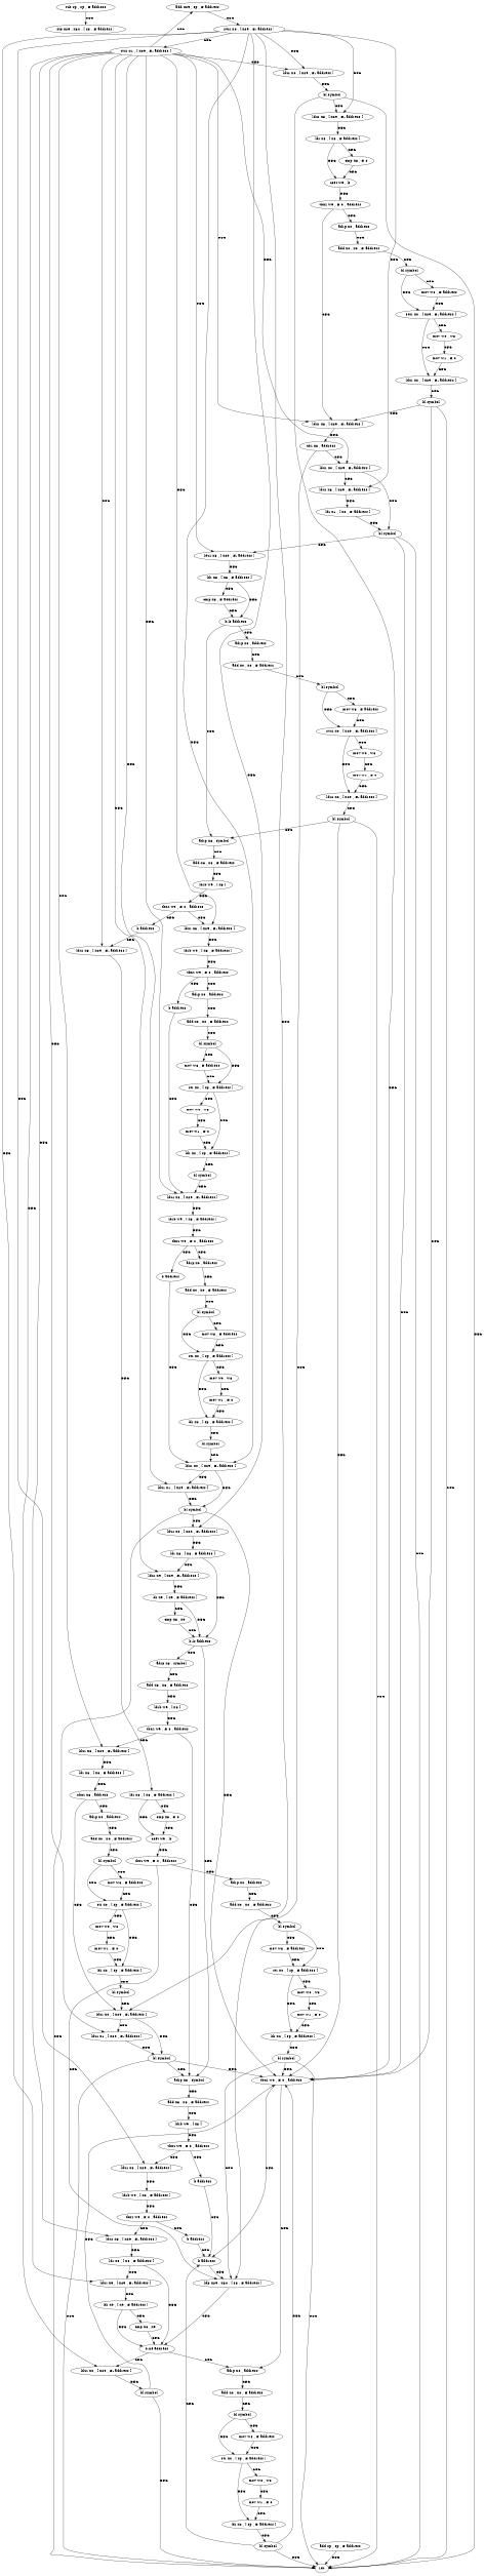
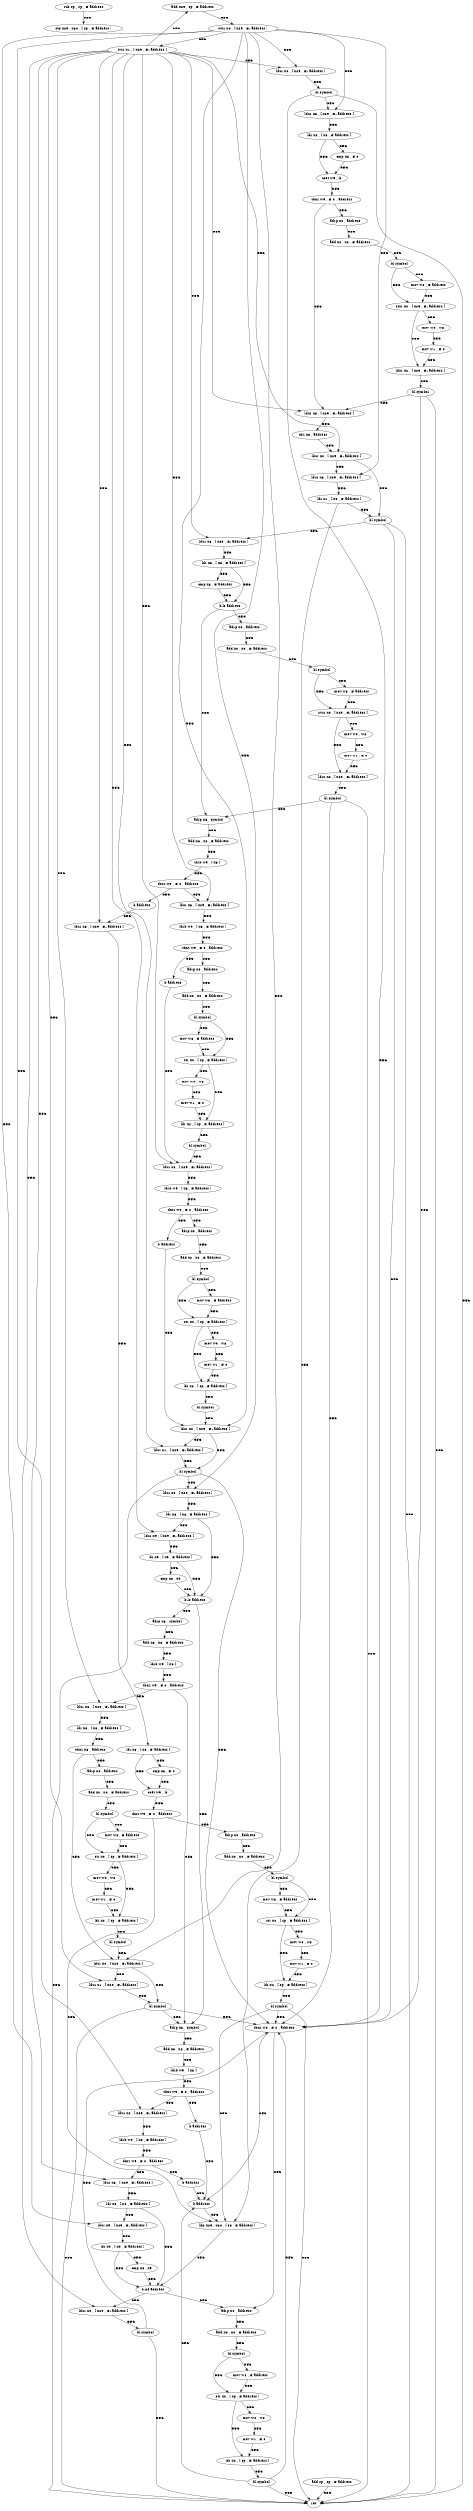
  digraph {
    n1 [label="sub sp , sp , # address"]
    n2 [label="stp x29 , x30 , [ sp , # address ]"]
    n3 [label="add x29 , sp , # address"]
    n4 [label="stur x0 , [ x29 , #- address ]"]
    n5 [label="stur x1 , [ x29 , #- address ]"]
    n6 [label="ldur x0 , [ x29 , #- address ]"]
    n7 [label="ldur x8 , [ x29 , #- address ]"]
    n8 [label="ldur x8 , [ x29 , #- address ]"]
    n9 [label="ldur x0 , [ x29 , #- address ]"]
    n10 [label="ldur x8 , [ x29 , #- address ]"]
    n11 [label="ldur x8 , [ x29 , #- address ]"]
    n12 [label="ldur x0 , [ x29 , #- address ]"]
    n13 [label="ldur x9 , [ x29 , #- address ]"]
    n14 [label="ldur x8 , [ x29 , #- address ]"]
    n15 [label="ldur x0 , [ x29 , #- address ]"]
    n16 [label="ldur x8 , [ x29 , #- address ]"]
    n17 [label="ldur x8 , [ x29 , #- address ]"]
    n18 [label="ldur x8 , [ x29 , #- address ]"]
    n19 [label="ldur x8 , [ x29 , #- address ]"]
    n20 [label="ldur x8 , [ x29 , #- address ]"]
    n21 [label="ldur x1 , [ x29 , #- address ]"]
    n22 [label="ldur x9 , [ x29 , #- address ]"]
    n23 [label="ldur x8 , [ x29 , #- address ]"]
    n24 [label="ldur x0 , [ x29 , #- address ]"]
    n25 [label="ldur x1 , [ x29 , #- address ]"]
    n26 [label="bl symbol"]
    n27 [label="ldr x8 , [ x8 , # address ]"]
    n28 [label="ldr x1 , [ x8 , # address ]"]
    n29 [label="bl symbol"]
    n30 [label="ldrb w9 , [ x8 , # address ]"]
    n31 [label="ldr x8 , [ x8 , # address ]"]
    n32 [label="bl symbol"]
    n33 [label="ldr x9 , [ x9 , # address ]"]
    n34 [label="cbz x8 , address"]
    n35 [label="bl symbol"]
    n36 [label="ldr x8 , [ x8 , # address ]"]
    n37 [label="ldrb w9 , [ x8 , # address ]"]
    n38 [label="ldr x8 , [ x8 , # address ]"]
    n39 [label="ldrb w9 , [ x8 , # address ]"]
    n40 [label="ldr x8 , [ x8 , # address ]"]
    n41 [label="ldr x9 , [ x9 , # address ]"]
    n42 [label="ldr x8 , [ x8 , # address ]"]
    n43 [label="bl symbol"]
    n44 [label=ret]
    n45 [label="tbnz w0 , # 0 , address"]
    n46 [label="b address"]
    n47 [label="adrp x0 , address"]
    n48 [label="cmp x8 , # 0"]
    n49 [label="cset w9 , ls"]
    n50 [label="tbnz w9 , # 0 , address"]
    n51 [label="adrp x0 , address"]
    n52 [label="add x0 , x0 , # address"]
    n53 [label="ldp x29 , x30 , [ sp , # address ]"]
    n54 [label="bl symbol"]
    n55 [label="b.ne address"]
    n56 [label="add sp , sp , # address"]
    n57 [label="mov w8 , # address"]
    n58 [label="stur x0 , [ x29 , #- address ]"]
    n59 [label="mov w0 , w8"]
    n60 [label="ldur x2 , [ x29 , #- address ]"]
    n61 [label="mov w1 , # 0"]
    n62 [label="bl symbol"]
    n63 [label="cmp x8 , # address"]
    n64 [label="b.ls address"]
    n65 [label="adrp x8 , symbol"]
    n66 [label="adrp x0 , address"]
    n67 [label="add x8 , x8 , # address"]
    n68 [label="add x0 , x0 , # address"]
    n69 [label="ldrb w9 , [ x8 ]"]
    n70 [label="bl symbol"]
    n71 [label="tbnz w9 , # 0 , address"]
    n72 [label="b address"]
    n73 [label="tbnz w9 , # 0 , address"]
    n74 [label="mov w8 , # address"]
    n75 [label="stur x0 , [ x29 , #- address ]"]
    n76 [label="mov w0 , w8"]
    n77 [label="ldur x2 , [ x29 , #- address ]"]
    n78 [label="mov w1 , # 0"]
    n79 [label="bl symbol"]
    n80 [label="adrp x0 , address"]
    n81 [label="b address"]
    n82 [label="add x0 , x0 , # address"]
    n83 [label="bl symbol"]
    n84 [label="cmp x8 , # 0"]
    n85 [label="cset w9 , ls"]
    n86 [label="mov w8 , # address"]
    n87 [label="str x0 , [ sp , # address ]"]
    n88 [label="mov w0 , w8"]
    n89 [label="ldr x2 , [ sp , # address ]"]
    n90 [label="mov w1 , # 0"]
    n91 [label="bl symbol"]
    n92 [label="tbnz w9 , # 0 , address"]
    n93 [label="tbnz w9 , # 0 , address"]
    n94 [label="adrp x0 , address"]
    n95 [label="add x0 , x0 , # address"]
    n96 [label="bl symbol"]
    n97 [label="adrp x0 , address"]
    n98 [label="add x0 , x0 , # address"]
    n99 [label="bl symbol"]
    n100 [label="mov w8 , # address"]
    n101 [label="str x0 , [ sp , # address ]"]
    n102 [label="mov w0 , w8"]
    n103 [label="ldr x2 , [ sp , # address ]"]
    n104 [label="mov w1 , # 0"]
    n105 [label="bl symbol"]
    n106 [label="b address"]
    n107 [label="mov w8 , # address"]
    n108 [label="str x0 , [ sp , # address ]"]
    n109 [label="mov w0 , w8"]
    n110 [label="ldr x2 , [ sp , # address ]"]
    n111 [label="mov w1 , # 0"]
    n112 [label="bl symbol"]
    n113 [label="adrp x8 , symbol"]
    n114 [label="add x8 , x8 , # address"]
    n115 [label="ldrb w9 , [ x8 ]"]
    n116 [label="tbnz w9 , # 0 , address"]
    n117 [label="b address"]
    n118 [label="tbnz w9 , # 0 , address"]
    n119 [label="adrp x8 , symbol"]
    n120 [label="add x8 , x8 , # address"]
    n121 [label="ldrb w9 , [ x8 ]"]
    n122 [label="tbnz w9 , # 0 , address"]
    n123 [label="cbnz x8 , address"]
    n124 [label="b.ls address"]
    n125 [label="cmp x8 , x9"]
    n126 [label="b address"]
    n127 [label="adrp x0 , address"]
    n128 [label="add x0 , x0 , # address"]
    n129 [label="bl symbol"]
    n130 [label="cmp x8 , x9"]
    n131 [label="add x0 , x0 , # address"]
    n132 [label="bl symbol"]
    n133 [label="mov w8 , # address"]
    n134 [label="str x0 , [ sp , # address ]"]
    n135 [label="mov w0 , w8"]
    n136 [label="ldr x2 , [ sp , # address ]"]
    n137 [label="mov w1 , # 0"]
    n138 [label="bl symbol"]
    n139 [label="mov w8 , # address"]
    n140 [label="str x0 , [ sp , # address ]"]
    n141 [label="mov w0 , w8"]
    n142 [label="ldr x2 , [ sp , # address ]"]
    n143 [label="mov w1 , # 0"]
    n144 [label="bl symbol"]
    n1 -> n2 [label=CFG]
    n3 -> n4 [label=CFG]
    n4 -> n5 [label=CFG]
    n4 -> n6 [label=DFG]
    n4 -> n7 [label=DFG]
    n4 -> n8 [label=DFG]
    n4 -> n9 [label=DFG]
    n4 -> n10 [label=DFG]
    n4 -> n11 [label=DFG]
    n4 -> n12 [label=DFG]
    n4 -> n13 [label=DFG]
    n5 -> n3 [label=CFG]
    n5 -> n6 [label=CFG]
    n5 -> n14 [label=DFG]
    n5 -> n15 [label=DFG]
    n5 -> n16 [label=DFG]
    n5 -> n17 [label=DFG]
    n5 -> n18 [label=DFG]
    n5 -> n19 [label=DFG]
    n5 -> n20 [label=DFG]
    n5 -> n21 [label=DFG]
    n5 -> n22 [label=DFG]
    n5 -> n23 [label=DFG]
    n5 -> n24 [label=DFG]
    n5 -> n25 [label=DFG]
    n6 -> n26 [label=DFG]
    n7 -> n27 [label=DFG]
    n8 -> n28 [label=DFG]
    n9 -> n21 [label=CFG]
    n9 -> n29 [label=DFG]
    n10 -> n30 [label=DFG]
    n11 -> n31 [label=DFG]
    n12 -> n25 [label=CFG]
    n12 -> n32 [label=DFG]
    n13 -> n33 [label=DFG]
    n14 -> n34 [label=DFG]
    n15 -> n8 [label=CFG]
    n15 -> n35 [label=DFG]
    n16 -> n36 [label=DFG]
    n17 -> n37 [label=DFG]
    n18 -> n38 [label=DFG]
    n19 -> n39 [label=DFG]
    n20 -> n40 [label=DFG]
    n21 -> n29 [label=DFG]
    n22 -> n41 [label=DFG]
    n23 -> n42 [label=DFG]
    n24 -> n43 [label=DFG]
    n25 -> n32 [label=DFG]
    n26 -> n7 [label=CFG]
    n26 -> n44 [label=DFG]
    n26 -> n45 [label=DFG]
    n27 -> n48 [label=CFG]
    n27 -> n49 [label=DFG]
    n28 -> n35 [label=DFG]
    n29 -> n11 [label=CFG]
    n29 -> n44 [label=DFG]
    n29 -> n45 [label=DFG]
    n30 -> n118 [label=DFG]
    n31 -> n22 [label=CFG]
    n31 -> n124 [label=DFG]
    n32 -> n44 [label=DFG]
    n32 -> n45 [label=DFG]
    n32 -> n113 [label=CFG]
    n33 -> n55 [label=DFG]
    n33 -> n130 [label=CFG]
    n34 -> n15 [label=CFG]
-   n34 -> n53 [label=CFG]
+   n28 -> n53 [label=CFG]
    n35 -> n16 [label=CFG]
    n35 -> n44 [label=DFG]
    n35 -> n45 [label=DFG]
    n36 -> n63 [label=CFG]
    n36 -> n64 [label=DFG]
    n37 -> n73 [label=DFG]
    n38 -> n84 [label=CFG]
    n38 -> n85 [label=DFG]
    n39 -> n92 [label=DFG]
    n40 -> n123 [label=DFG]
    n41 -> n124 [label=DFG]
    n41 -> n125 [label=CFG]
    n42 -> n13 [label=CFG]
    n42 -> n55 [label=DFG]
    n43 -> n44 [label=DFG]
    n43 -> n45 [label=DFG]
    n45 -> n46 [label=CFG]
    n45 -> n47 [label=CFG]
    n46 -> n53 [label=CFG]
    n47 -> n131 [label=CFG]
    n48 -> n49 [label=CFG]
    n49 -> n50 [label=DFG]
    n50 -> n14 [label=CFG]
    n50 -> n51 [label=CFG]
    n51 -> n52 [label=CFG]
    n52 -> n54 [label=CFG]
    n53 -> n55 [label=CFG]
    n54 -> n57 [label=CFG]
    n54 -> n58 [label=DFG]
    n55 -> n24 [label=CFG]
    n55 -> n47 [label=CFG]
-   n56 -> n44 [label=DFG]
+   n56 -> n44 [label=CFG]
    n57 -> n58 [label=CFG]
    n58 -> n59 [label=CFG]
    n58 -> n60 [label=DFG]
    n59 -> n61 [label=CFG]
    n60 -> n62 [label=CFG]
    n61 -> n60 [label=CFG]
    n62 -> n14 [label=CFG]
    n62 -> n44 [label=DFG]
    n62 -> n45 [label=DFG]
    n63 -> n64 [label=CFG]
    n64 -> n65 [label=CFG]
    n64 -> n66 [label=CFG]
    n65 -> n67 [label=CFG]
    n66 -> n68 [label=CFG]
    n67 -> n69 [label=CFG]
    n68 -> n70 [label=CFG]
    n69 -> n71 [label=DFG]
    n70 -> n74 [label=CFG]
    n70 -> n75 [label=DFG]
    n71 -> n17 [label=CFG]
    n71 -> n72 [label=CFG]
    n72 -> n18 [label=CFG]
    n73 -> n80 [label=CFG]
    n73 -> n81 [label=CFG]
    n74 -> n75 [label=CFG]
    n75 -> n76 [label=CFG]
    n75 -> n77 [label=DFG]
    n76 -> n78 [label=CFG]
    n77 -> n79 [label=CFG]
    n78 -> n77 [label=CFG]
    n79 -> n44 [label=DFG]
    n79 -> n45 [label=DFG]
    n79 -> n65 [label=CFG]
    n80 -> n82 [label=CFG]
    n81 -> n19 [label=CFG]
    n82 -> n83 [label=CFG]
    n83 -> n86 [label=CFG]
    n83 -> n87 [label=DFG]
    n84 -> n85 [label=CFG]
    n85 -> n93 [label=DFG]
    n86 -> n87 [label=CFG]
    n87 -> n88 [label=CFG]
    n87 -> n89 [label=DFG]
    n88 -> n90 [label=CFG]
    n89 -> n91 [label=CFG]
    n90 -> n89 [label=CFG]
    n91 -> n19 [label=CFG]
    n92 -> n97 [label=CFG]
    n92 -> n106 [label=CFG]
    n93 -> n53 [label=CFG]
    n93 -> n94 [label=CFG]
    n94 -> n95 [label=CFG]
    n95 -> n96 [label=CFG]
    n96 -> n107 [label=CFG]
    n96 -> n108 [label=DFG]
    n97 -> n98 [label=CFG]
    n98 -> n99 [label=CFG]
    n99 -> n100 [label=CFG]
    n99 -> n101 [label=DFG]
    n100 -> n101 [label=CFG]
    n101 -> n102 [label=CFG]
    n101 -> n103 [label=DFG]
    n102 -> n104 [label=CFG]
    n103 -> n105 [label=CFG]
    n104 -> n103 [label=CFG]
    n105 -> n9 [label=CFG]
    n106 -> n9 [label=CFG]
    n107 -> n108 [label=CFG]
    n108 -> n109 [label=CFG]
    n108 -> n110 [label=DFG]
    n109 -> n111 [label=CFG]
    n110 -> n112 [label=CFG]
    n111 -> n110 [label=CFG]
    n112 -> n44 [label=DFG]
    n112 -> n45 [label=DFG]
    n112 -> n53 [label=CFG]
    n113 -> n114 [label=CFG]
    n114 -> n115 [label=CFG]
    n115 -> n116 [label=DFG]
    n116 -> n10 [label=CFG]
    n116 -> n117 [label=CFG]
    n117 -> n46 [label=CFG]
    n118 -> n23 [label=CFG]
    n118 -> n126 [label=CFG]
    n119 -> n120 [label=CFG]
    n120 -> n121 [label=CFG]
    n121 -> n122 [label=DFG]
    n122 -> n20 [label=CFG]
    n122 -> n113 [label=CFG]
    n123 -> n12 [label=CFG]
    n123 -> n127 [label=CFG]
    n124 -> n113 [label=CFG]
    n124 -> n119 [label=CFG]
    n125 -> n124 [label=CFG]
    n126 -> n46 [label=CFG]
    n127 -> n128 [label=CFG]
    n128 -> n129 [label=CFG]
    n129 -> n133 [label=CFG]
    n129 -> n134 [label=DFG]
    n130 -> n55 [label=CFG]
    n131 -> n132 [label=CFG]
    n132 -> n139 [label=CFG]
    n132 -> n140 [label=DFG]
    n133 -> n134 [label=CFG]
    n134 -> n135 [label=CFG]
    n134 -> n136 [label=DFG]
    n135 -> n137 [label=CFG]
    n136 -> n138 [label=CFG]
    n137 -> n136 [label=CFG]
    n138 -> n12 [label=CFG]
    n139 -> n140 [label=CFG]
    n140 -> n141 [label=CFG]
    n140 -> n142 [label=DFG]
    n141 -> n143 [label=CFG]
    n142 -> n144 [label=CFG]
    n143 -> n142 [label=CFG]
    n144 -> n44 [label=DFG]
    n144 -> n45 [label=DFG]
    n144 -> n46 [label=CFG]
  }
